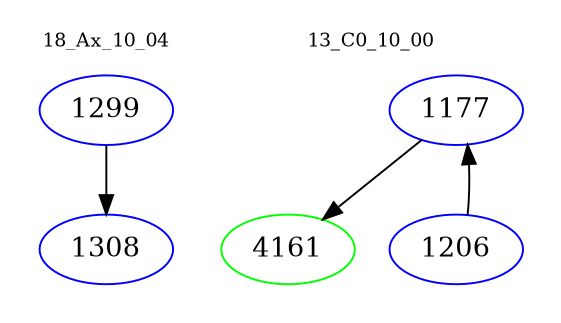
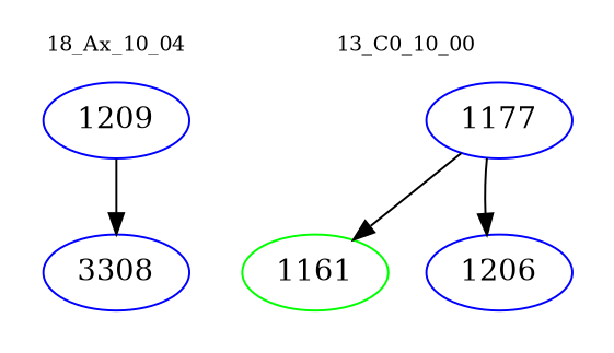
  digraph {
    node [color=blue]
    edge [color=black]
-   n1 [label=1299]
-   n2 [label=1308]
+   n1 [label=1209]
+   n2 [label=3308]
    n3 [label=1177]
-   n4 [color=green label=4161]
+   n4 [color=green label=1161]
    n5 [label=1206]
    subgraph cluster_1 {
      color=white
      fontsize=10
      label="18_Ax_10_04"
      n1
      n2
    }
    subgraph cluster_2 {
      color=white
      fontsize=10
      label="13_C0_10_00"
      n3
      n4
      n5
    }
    n1 -> n2
    n3 -> n4
-   n5 -> n3
+   n3 -> n5
  }
